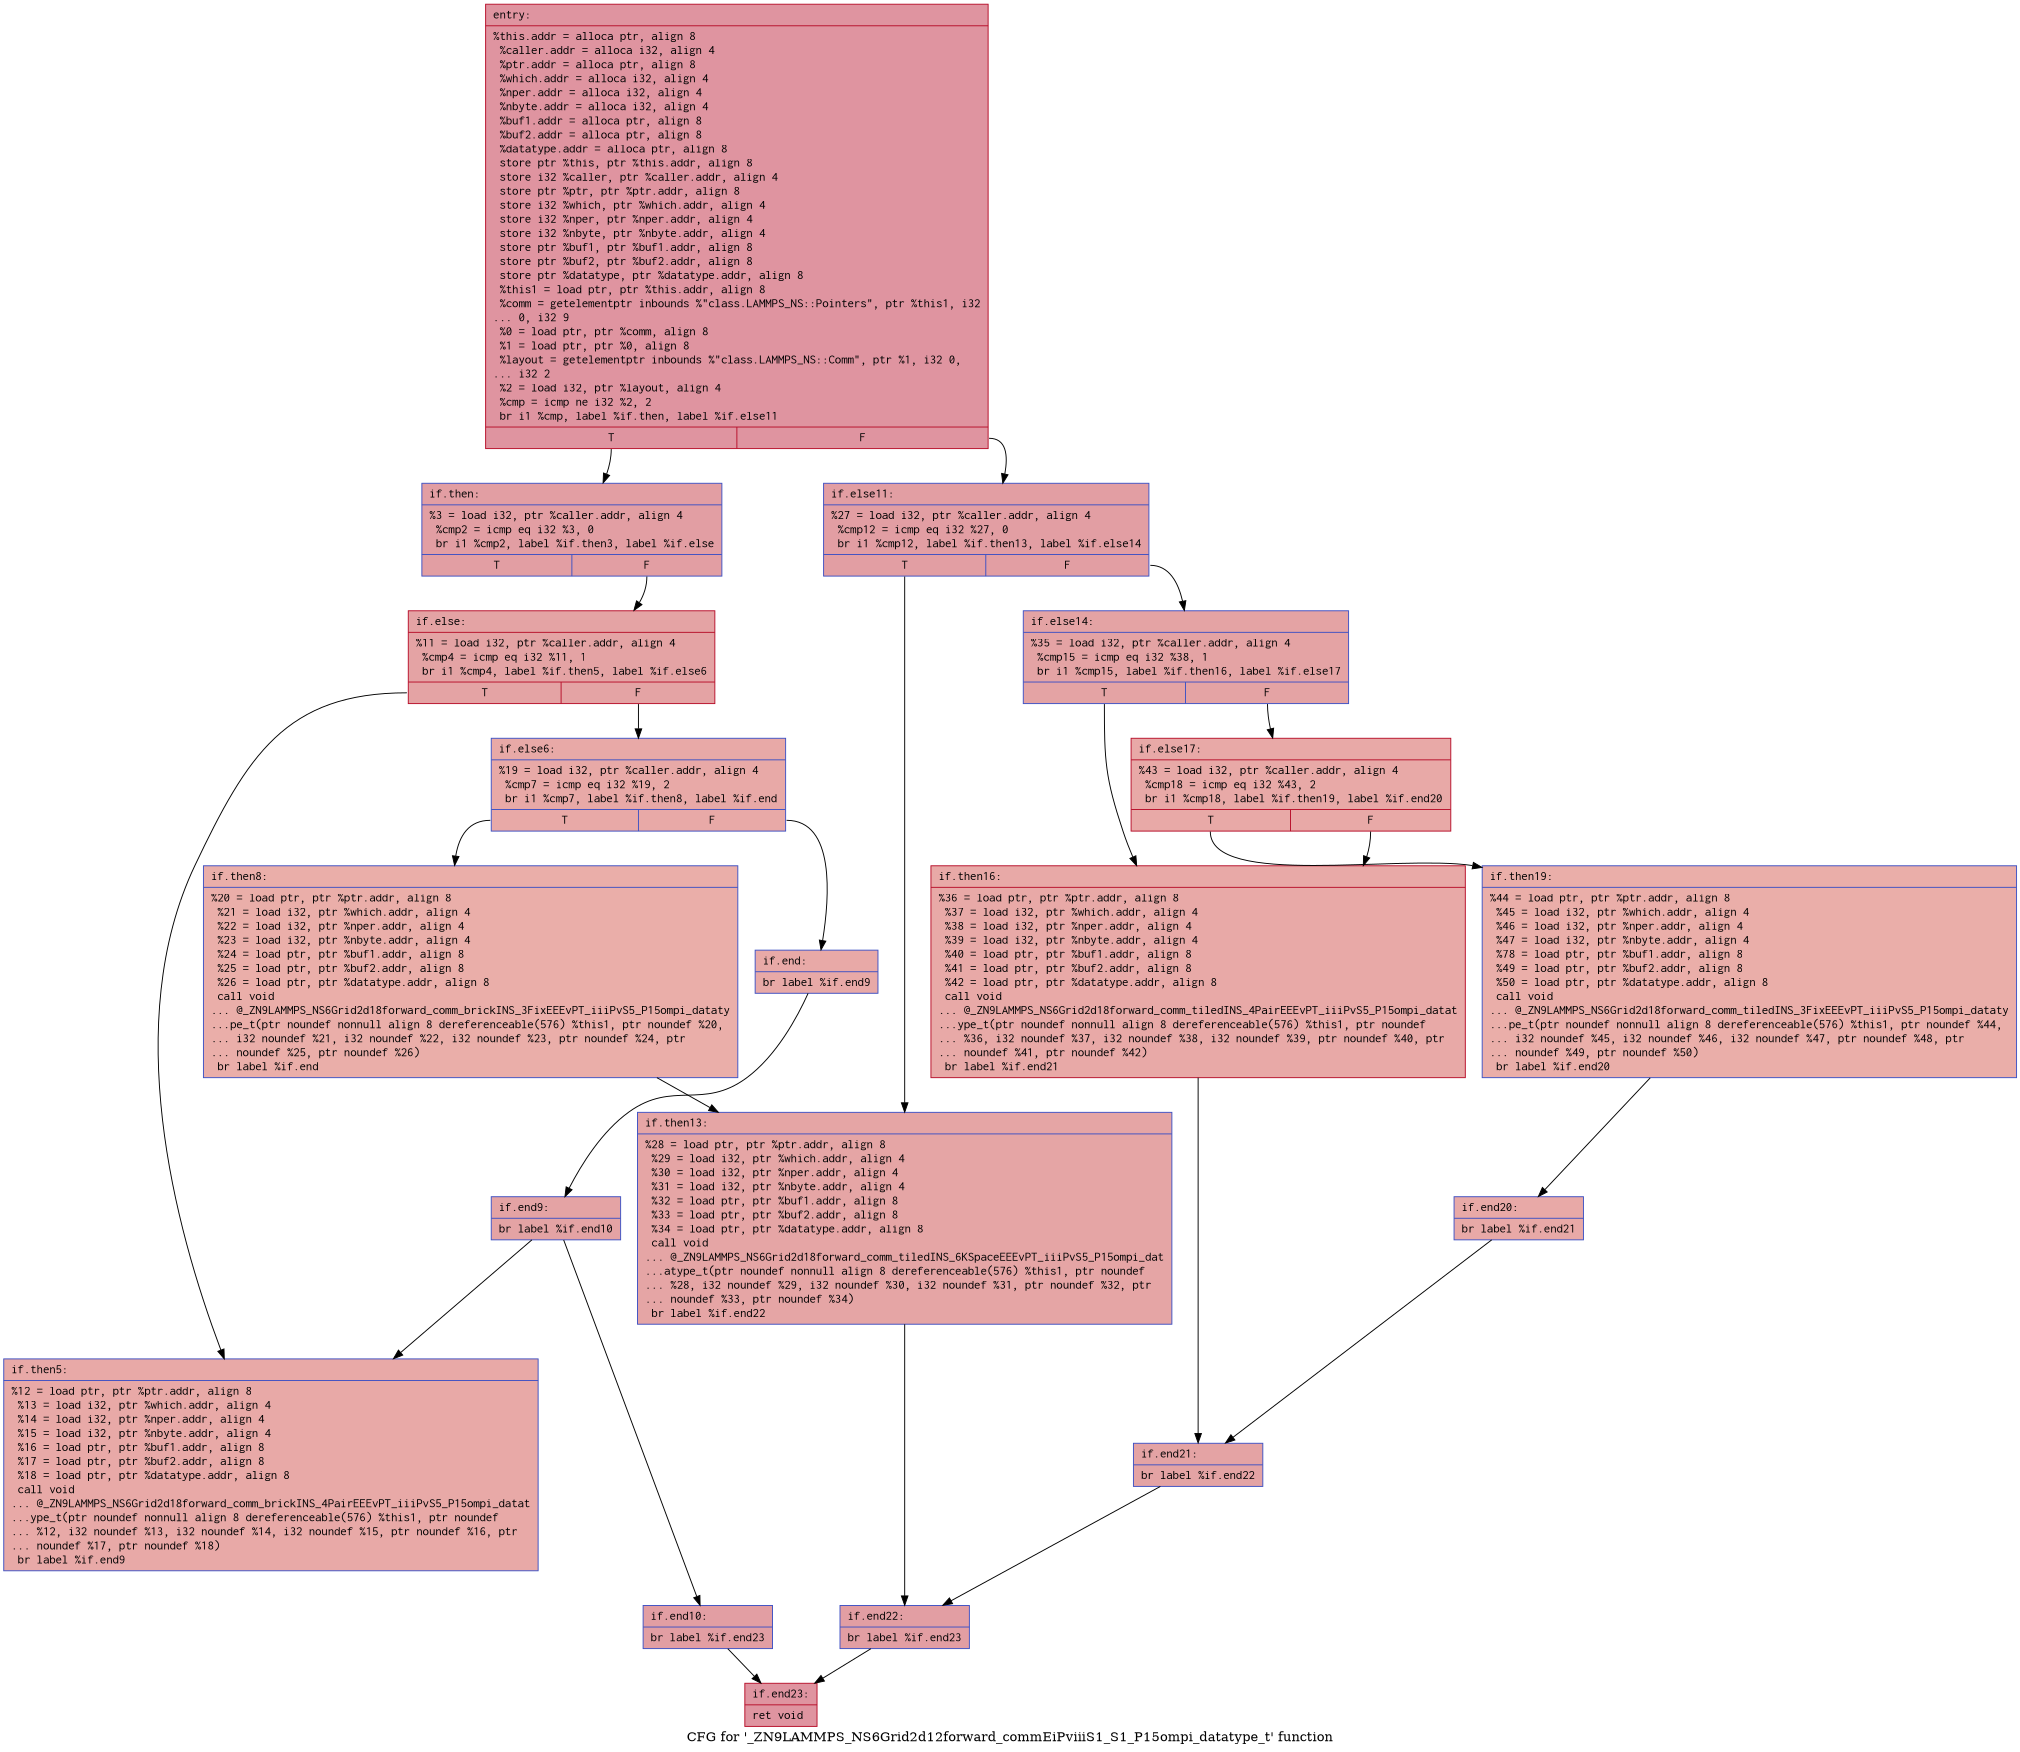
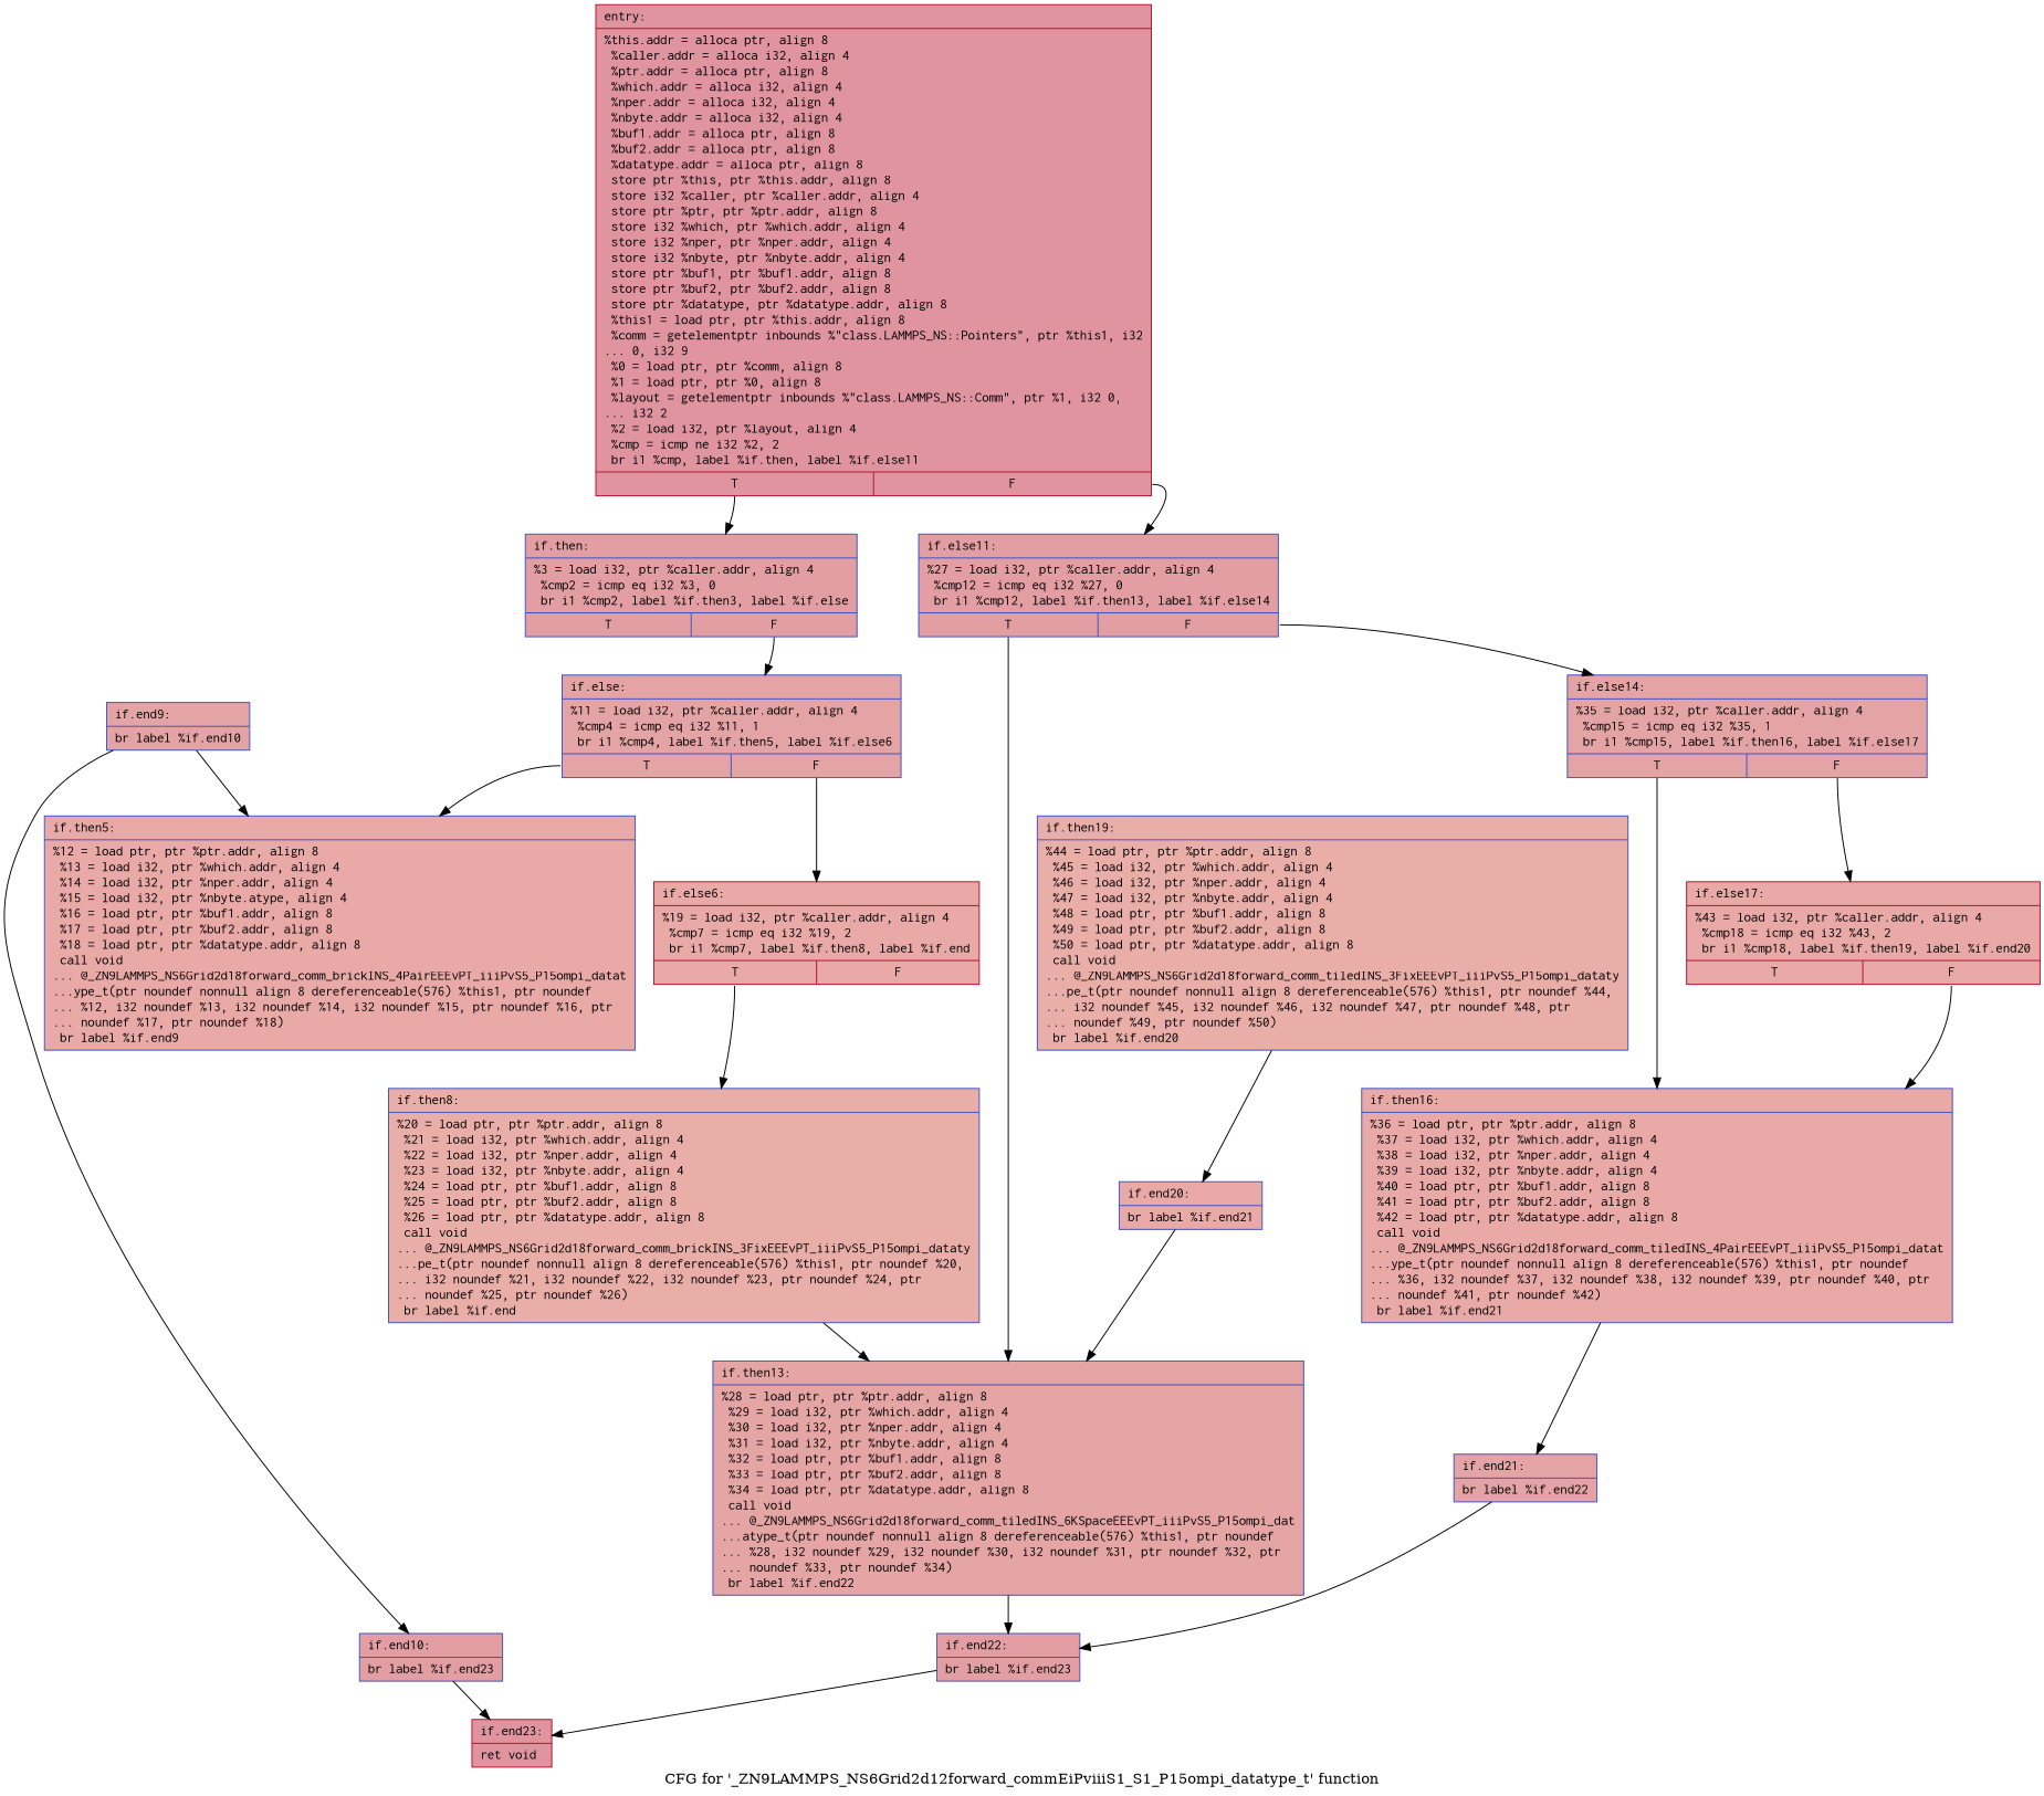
  digraph {
    label="CFG for '_ZN9LAMMPS_NS6Grid2d12forward_commEiPviiiS1_S1_P15ompi_datatype_t' function"
    node [color="#3d50c3ff" fillcolor="#ca3b3770" fontname=Courier shape=record style=filled]
    n1 [color="#b70d28ff" fillcolor="#b70d2870" label="{entry:\l|  %this.addr = alloca ptr, align 8\l  %caller.addr = alloca i32, align 4\l  %ptr.addr = alloca ptr, align 8\l  %which.addr = alloca i32, align 4\l  %nper.addr = alloca i32, align 4\l  %nbyte.addr = alloca i32, align 4\l  %buf1.addr = alloca ptr, align 8\l  %buf2.addr = alloca ptr, align 8\l  %datatype.addr = alloca ptr, align 8\l  store ptr %this, ptr %this.addr, align 8\l  store i32 %caller, ptr %caller.addr, align 4\l  store ptr %ptr, ptr %ptr.addr, align 8\l  store i32 %which, ptr %which.addr, align 4\l  store i32 %nper, ptr %nper.addr, align 4\l  store i32 %nbyte, ptr %nbyte.addr, align 4\l  store ptr %buf1, ptr %buf1.addr, align 8\l  store ptr %buf2, ptr %buf2.addr, align 8\l  store ptr %datatype, ptr %datatype.addr, align 8\l  %this1 = load ptr, ptr %this.addr, align 8\l  %comm = getelementptr inbounds %\"class.LAMMPS_NS::Pointers\", ptr %this1, i32\l... 0, i32 9\l  %0 = load ptr, ptr %comm, align 8\l  %1 = load ptr, ptr %0, align 8\l  %layout = getelementptr inbounds %\"class.LAMMPS_NS::Comm\", ptr %1, i32 0,\l... i32 2\l  %2 = load i32, ptr %layout, align 4\l  %cmp = icmp ne i32 %2, 2\l  br i1 %cmp, label %if.then, label %if.else11\l|{<s0>T|<s1>F}}"]
    n2 [fillcolor="#be242e70" label="{if.then:\l|  %3 = load i32, ptr %caller.addr, align 4\l  %cmp2 = icmp eq i32 %3, 0\l  br i1 %cmp2, label %if.then3, label %if.else\l|{<s0>T|<s1>F}}"]
    n3 [fillcolor="#be242e70" label="{if.else11:\l|  %27 = load i32, ptr %caller.addr, align 4\l  %cmp12 = icmp eq i32 %27, 0\l  br i1 %cmp12, label %if.then13, label %if.else14\l|{<s0>T|<s1>F}}"]
-   n4 [color="#b70d28ff" fillcolor="#c32e3170" label="{if.else:\l|  %11 = load i32, ptr %caller.addr, align 4\l  %cmp4 = icmp eq i32 %11, 1\l  br i1 %cmp4, label %if.then5, label %if.else6\l|{<s0>T|<s1>F}}"]
+   n4 [fillcolor="#c32e3170" label="{if.else:\l|  %11 = load i32, ptr %caller.addr, align 4\l  %cmp4 = icmp eq i32 %11, 1\l  br i1 %cmp4, label %if.then5, label %if.else6\l|{<s0>T|<s1>F}}"]
    n5 [fillcolor="#c5333470" label="{if.then13:\l|  %28 = load ptr, ptr %ptr.addr, align 8\l  %29 = load i32, ptr %which.addr, align 4\l  %30 = load i32, ptr %nper.addr, align 4\l  %31 = load i32, ptr %nbyte.addr, align 4\l  %32 = load ptr, ptr %buf1.addr, align 8\l  %33 = load ptr, ptr %buf2.addr, align 8\l  %34 = load ptr, ptr %datatype.addr, align 8\l  call void\l... @_ZN9LAMMPS_NS6Grid2d18forward_comm_tiledINS_6KSpaceEEEvPT_iiiPvS5_P15ompi_dat\l...atype_t(ptr noundef nonnull align 8 dereferenceable(576) %this1, ptr noundef\l... %28, i32 noundef %29, i32 noundef %30, i32 noundef %31, ptr noundef %32, ptr\l... noundef %33, ptr noundef %34)\l  br label %if.end22\l}"]
-   n6 [fillcolor="#c32e3170" label="{if.else14:\l|  %35 = load i32, ptr %caller.addr, align 4\l  %cmp15 = icmp eq i32 %38, 1\l  br i1 %cmp15, label %if.then16, label %if.else17\l|{<s0>T|<s1>F}}"]
-   n7 [label="{if.then5:\l|  %12 = load ptr, ptr %ptr.addr, align 8\l  %13 = load i32, ptr %which.addr, align 4\l  %14 = load i32, ptr %nper.addr, align 4\l  %15 = load i32, ptr %nbyte.addr, align 4\l  %16 = load ptr, ptr %buf1.addr, align 8\l  %17 = load ptr, ptr %buf2.addr, align 8\l  %18 = load ptr, ptr %datatype.addr, align 8\l  call void\l... @_ZN9LAMMPS_NS6Grid2d18forward_comm_brickINS_4PairEEEvPT_iiiPvS5_P15ompi_datat\l...ype_t(ptr noundef nonnull align 8 dereferenceable(576) %this1, ptr noundef\l... %12, i32 noundef %13, i32 noundef %14, i32 noundef %15, ptr noundef %16, ptr\l... noundef %17, ptr noundef %18)\l  br label %if.end9\l}"]
-   n8 [label="{if.else6:\l|  %19 = load i32, ptr %caller.addr, align 4\l  %cmp7 = icmp eq i32 %19, 2\l  br i1 %cmp7, label %if.then8, label %if.end\l|{<s0>T|<s1>F}}"]
+   n6 [fillcolor="#c32e3170" label="{if.else14:\l|  %35 = load i32, ptr %caller.addr, align 4\l  %cmp15 = icmp eq i32 %35, 1\l  br i1 %cmp15, label %if.then16, label %if.else17\l|{<s0>T|<s1>F}}"]
+   n7 [label="{if.then5:\l|  %12 = load ptr, ptr %ptr.addr, align 8\l  %13 = load i32, ptr %which.addr, align 4\l  %14 = load i32, ptr %nper.addr, align 4\l  %15 = load i32, ptr %nbyte.atype, align 4\l  %16 = load ptr, ptr %buf1.addr, align 8\l  %17 = load ptr, ptr %buf2.addr, align 8\l  %18 = load ptr, ptr %datatype.addr, align 8\l  call void\l... @_ZN9LAMMPS_NS6Grid2d18forward_comm_brickINS_4PairEEEvPT_iiiPvS5_P15ompi_datat\l...ype_t(ptr noundef nonnull align 8 dereferenceable(576) %this1, ptr noundef\l... %12, i32 noundef %13, i32 noundef %14, i32 noundef %15, ptr noundef %16, ptr\l... noundef %17, ptr noundef %18)\l  br label %if.end9\l}"]
+   n8 [color="#b70d28ff" label="{if.else6:\l|  %19 = load i32, ptr %caller.addr, align 4\l  %cmp7 = icmp eq i32 %19, 2\l  br i1 %cmp7, label %if.then8, label %if.end\l|{<s0>T|<s1>F}}"]
    n9 [fillcolor="#be242e70" label="{if.end22:\l|  br label %if.end23\l}"]
-   n10 [color="#b70d28ff" label="{if.then16:\l|  %36 = load ptr, ptr %ptr.addr, align 8\l  %37 = load i32, ptr %which.addr, align 4\l  %38 = load i32, ptr %nper.addr, align 4\l  %39 = load i32, ptr %nbyte.addr, align 4\l  %40 = load ptr, ptr %buf1.addr, align 8\l  %41 = load ptr, ptr %buf2.addr, align 8\l  %42 = load ptr, ptr %datatype.addr, align 8\l  call void\l... @_ZN9LAMMPS_NS6Grid2d18forward_comm_tiledINS_4PairEEEvPT_iiiPvS5_P15ompi_datat\l...ype_t(ptr noundef nonnull align 8 dereferenceable(576) %this1, ptr noundef\l... %36, i32 noundef %37, i32 noundef %38, i32 noundef %39, ptr noundef %40, ptr\l... noundef %41, ptr noundef %42)\l  br label %if.end21\l}"]
+   n10 [label="{if.then16:\l|  %36 = load ptr, ptr %ptr.addr, align 8\l  %37 = load i32, ptr %which.addr, align 4\l  %38 = load i32, ptr %nper.addr, align 4\l  %39 = load i32, ptr %nbyte.addr, align 4\l  %40 = load ptr, ptr %buf1.addr, align 8\l  %41 = load ptr, ptr %buf2.addr, align 8\l  %42 = load ptr, ptr %datatype.addr, align 8\l  call void\l... @_ZN9LAMMPS_NS6Grid2d18forward_comm_tiledINS_4PairEEEvPT_iiiPvS5_P15ompi_datat\l...ype_t(ptr noundef nonnull align 8 dereferenceable(576) %this1, ptr noundef\l... %36, i32 noundef %37, i32 noundef %38, i32 noundef %39, ptr noundef %40, ptr\l... noundef %41, ptr noundef %42)\l  br label %if.end21\l}"]
    n11 [color="#b70d28ff" label="{if.else17:\l|  %43 = load i32, ptr %caller.addr, align 4\l  %cmp18 = icmp eq i32 %43, 2\l  br i1 %cmp18, label %if.then19, label %if.end20\l|{<s0>T|<s1>F}}"]
    n12 [fillcolor="#be242e70" label="{if.end10:\l|  br label %if.end23\l}"]
    n13 [color="#b70d28ff" fillcolor="#b70d2870" label="{if.end23:\l|  ret void\l}"]
    n14 [fillcolor="#d0473d70" label="{if.then8:\l|  %20 = load ptr, ptr %ptr.addr, align 8\l  %21 = load i32, ptr %which.addr, align 4\l  %22 = load i32, ptr %nper.addr, align 4\l  %23 = load i32, ptr %nbyte.addr, align 4\l  %24 = load ptr, ptr %buf1.addr, align 8\l  %25 = load ptr, ptr %buf2.addr, align 8\l  %26 = load ptr, ptr %datatype.addr, align 8\l  call void\l... @_ZN9LAMMPS_NS6Grid2d18forward_comm_brickINS_3FixEEEvPT_iiiPvS5_P15ompi_dataty\l...pe_t(ptr noundef nonnull align 8 dereferenceable(576) %this1, ptr noundef %20,\l... i32 noundef %21, i32 noundef %22, i32 noundef %23, ptr noundef %24, ptr\l... noundef %25, ptr noundef %26)\l  br label %if.end\l}"]
-   n15 [label="{if.end:\l|  br label %if.end9\l}"]
    n16 [fillcolor="#c32e3170" label="{if.end9:\l|  br label %if.end10\l}"]
    n17 [fillcolor="#c32e3170" label="{if.end21:\l|  br label %if.end22\l}"]
-   n18 [fillcolor="#d0473d70" label="{if.then19:\l|  %44 = load ptr, ptr %ptr.addr, align 8\l  %45 = load i32, ptr %which.addr, align 4\l  %46 = load i32, ptr %nper.addr, align 4\l  %47 = load i32, ptr %nbyte.addr, align 4\l  %78 = load ptr, ptr %buf1.addr, align 8\l  %49 = load ptr, ptr %buf2.addr, align 8\l  %50 = load ptr, ptr %datatype.addr, align 8\l  call void\l... @_ZN9LAMMPS_NS6Grid2d18forward_comm_tiledINS_3FixEEEvPT_iiiPvS5_P15ompi_dataty\l...pe_t(ptr noundef nonnull align 8 dereferenceable(576) %this1, ptr noundef %44,\l... i32 noundef %45, i32 noundef %46, i32 noundef %47, ptr noundef %48, ptr\l... noundef %49, ptr noundef %50)\l  br label %if.end20\l}"]
+   n18 [fillcolor="#d0473d70" label="{if.then19:\l|  %44 = load ptr, ptr %ptr.addr, align 8\l  %45 = load i32, ptr %which.addr, align 4\l  %46 = load i32, ptr %nper.addr, align 4\l  %47 = load i32, ptr %nbyte.addr, align 4\l  %48 = load ptr, ptr %buf1.addr, align 8\l  %49 = load ptr, ptr %buf2.addr, align 8\l  %50 = load ptr, ptr %datatype.addr, align 8\l  call void\l... @_ZN9LAMMPS_NS6Grid2d18forward_comm_tiledINS_3FixEEEvPT_iiiPvS5_P15ompi_dataty\l...pe_t(ptr noundef nonnull align 8 dereferenceable(576) %this1, ptr noundef %44,\l... i32 noundef %45, i32 noundef %46, i32 noundef %47, ptr noundef %48, ptr\l... noundef %49, ptr noundef %50)\l  br label %if.end20\l}"]
    n19 [label="{if.end20:\l|  br label %if.end21\l}"]
    n1 -> n2 [tailport=s0]
    n1 -> n3 [tailport=s1]
    n2 -> n4 [tailport=s1]
    n3 -> n5 [tailport=s0]
    n3 -> n6 [tailport=s1]
    n4 -> n7 [tailport=s0]
    n4 -> n8 [tailport=s1]
    n5 -> n9
    n6 -> n10 [tailport=s0]
    n6 -> n11 [tailport=s1]
    n8 -> n14 [tailport=s0]
-   n8 -> n15 [tailport=s1]
    n9 -> n13
    n10 -> n17
    n11 -> n10 [tailport=s1]
-   n11 -> n18 [tailport=s0]
    n12 -> n13
    n14 -> n5
-   n15 -> n16
    n16 -> n7
    n16 -> n12
    n17 -> n9
    n18 -> n19
-   n19 -> n17
+   n19 -> n5
  }
